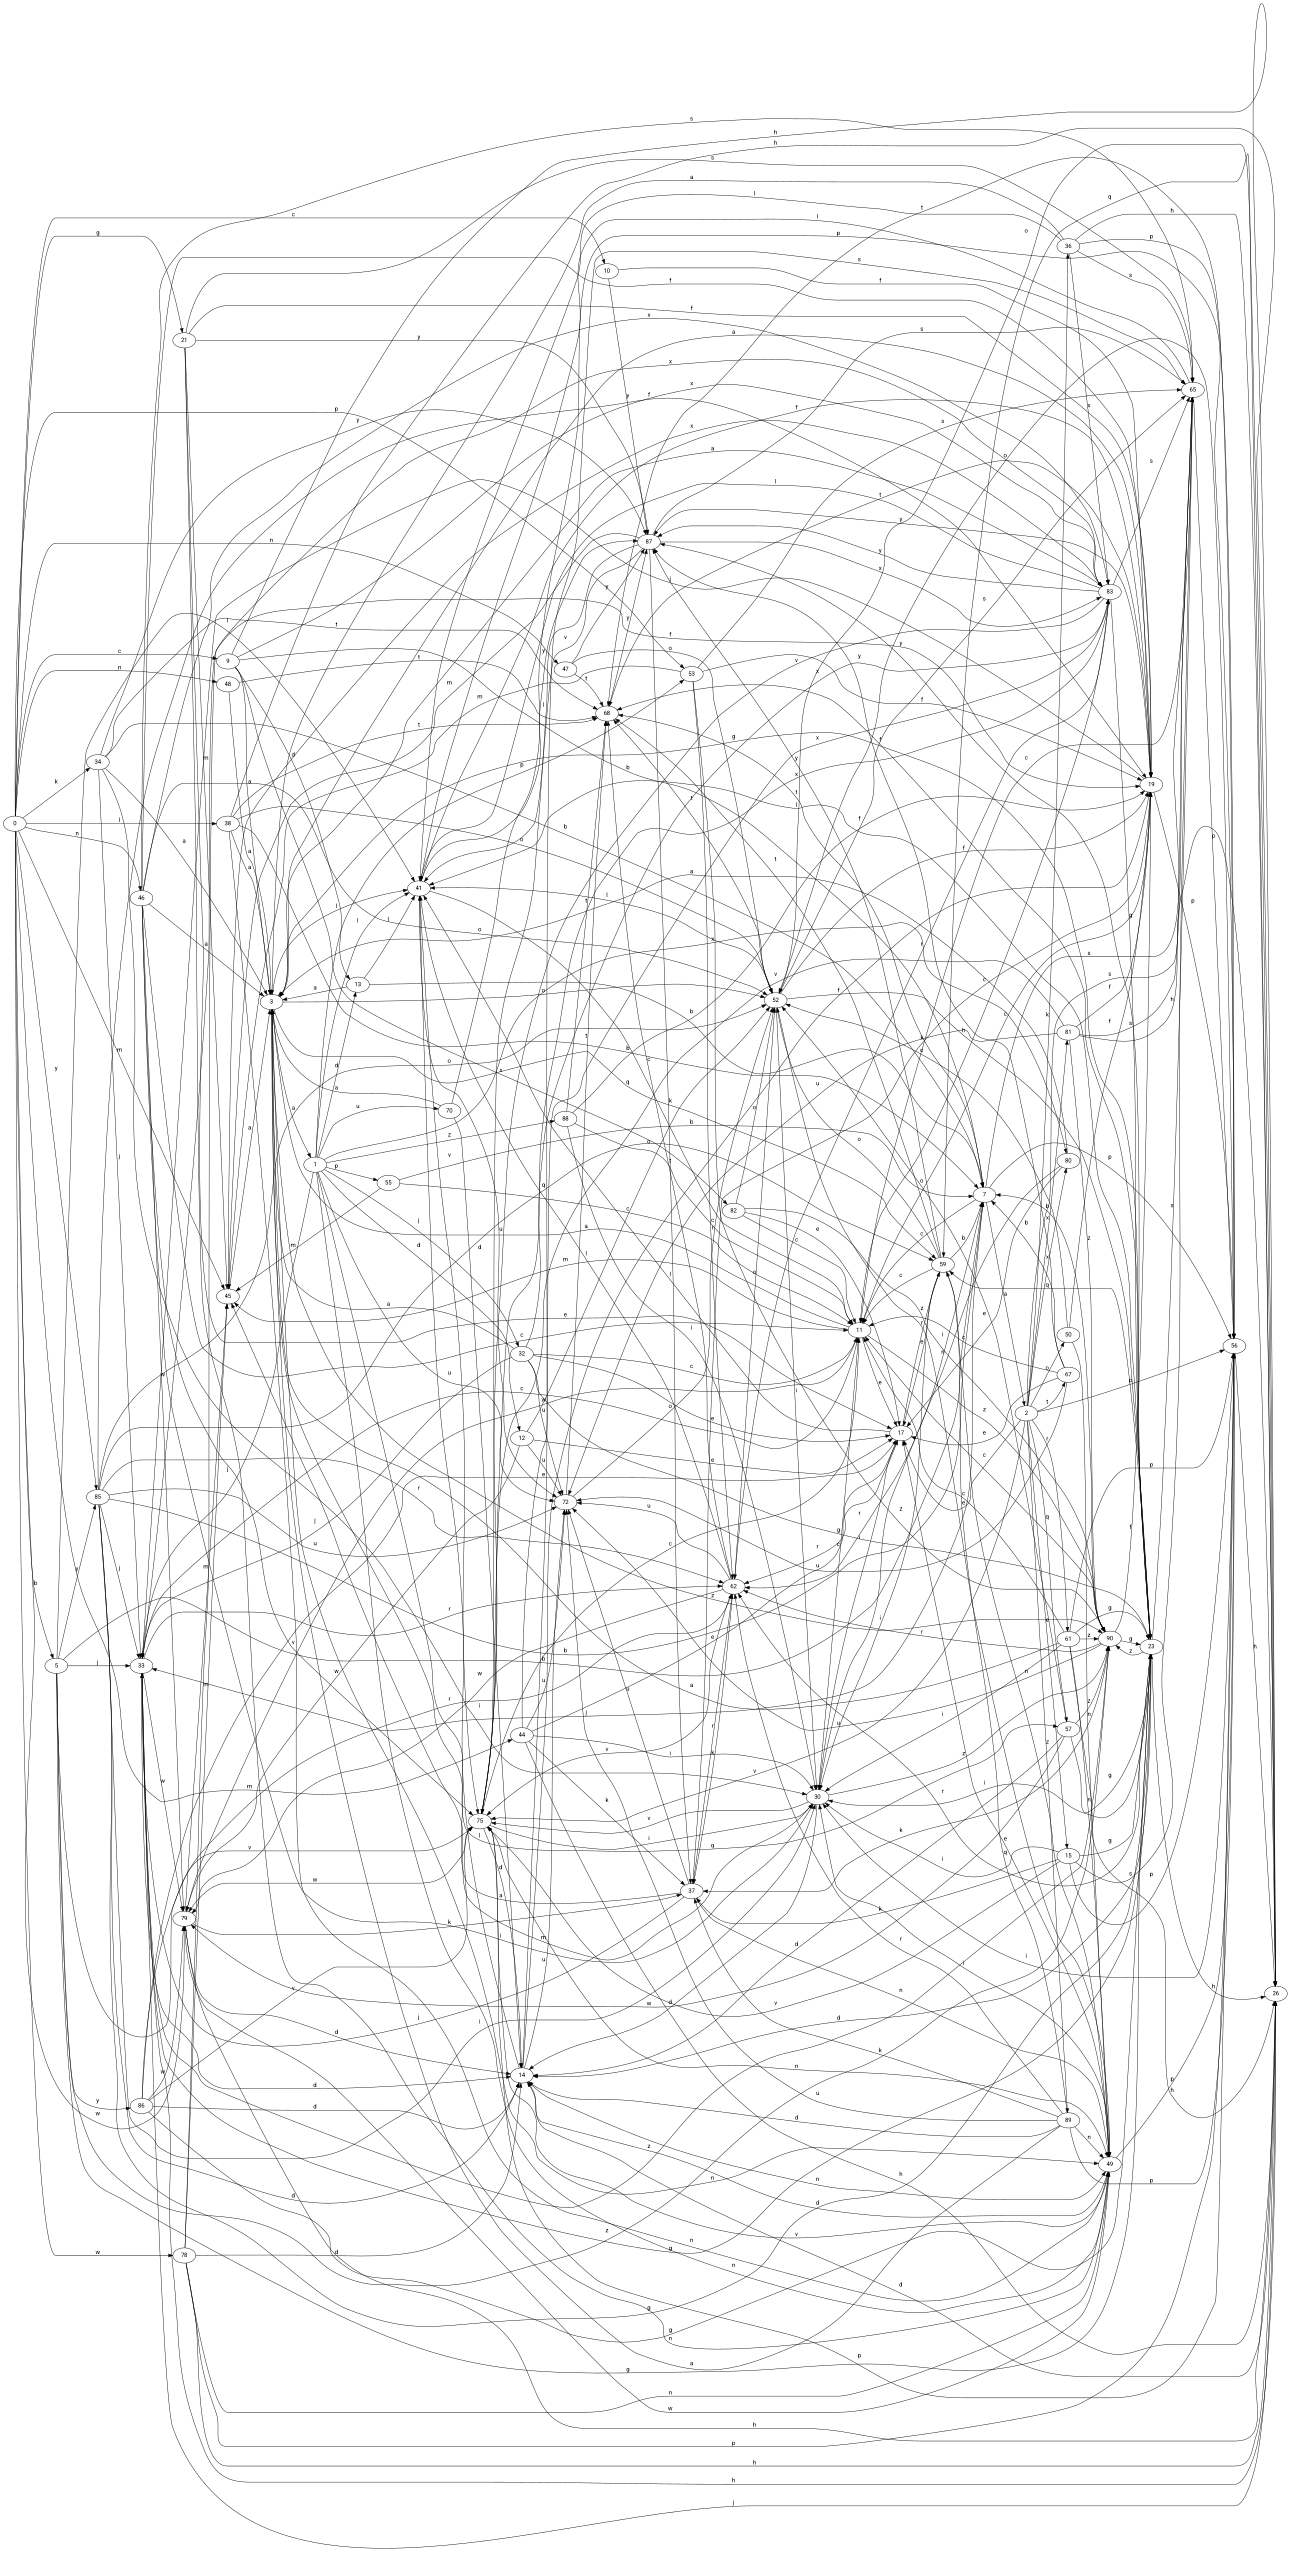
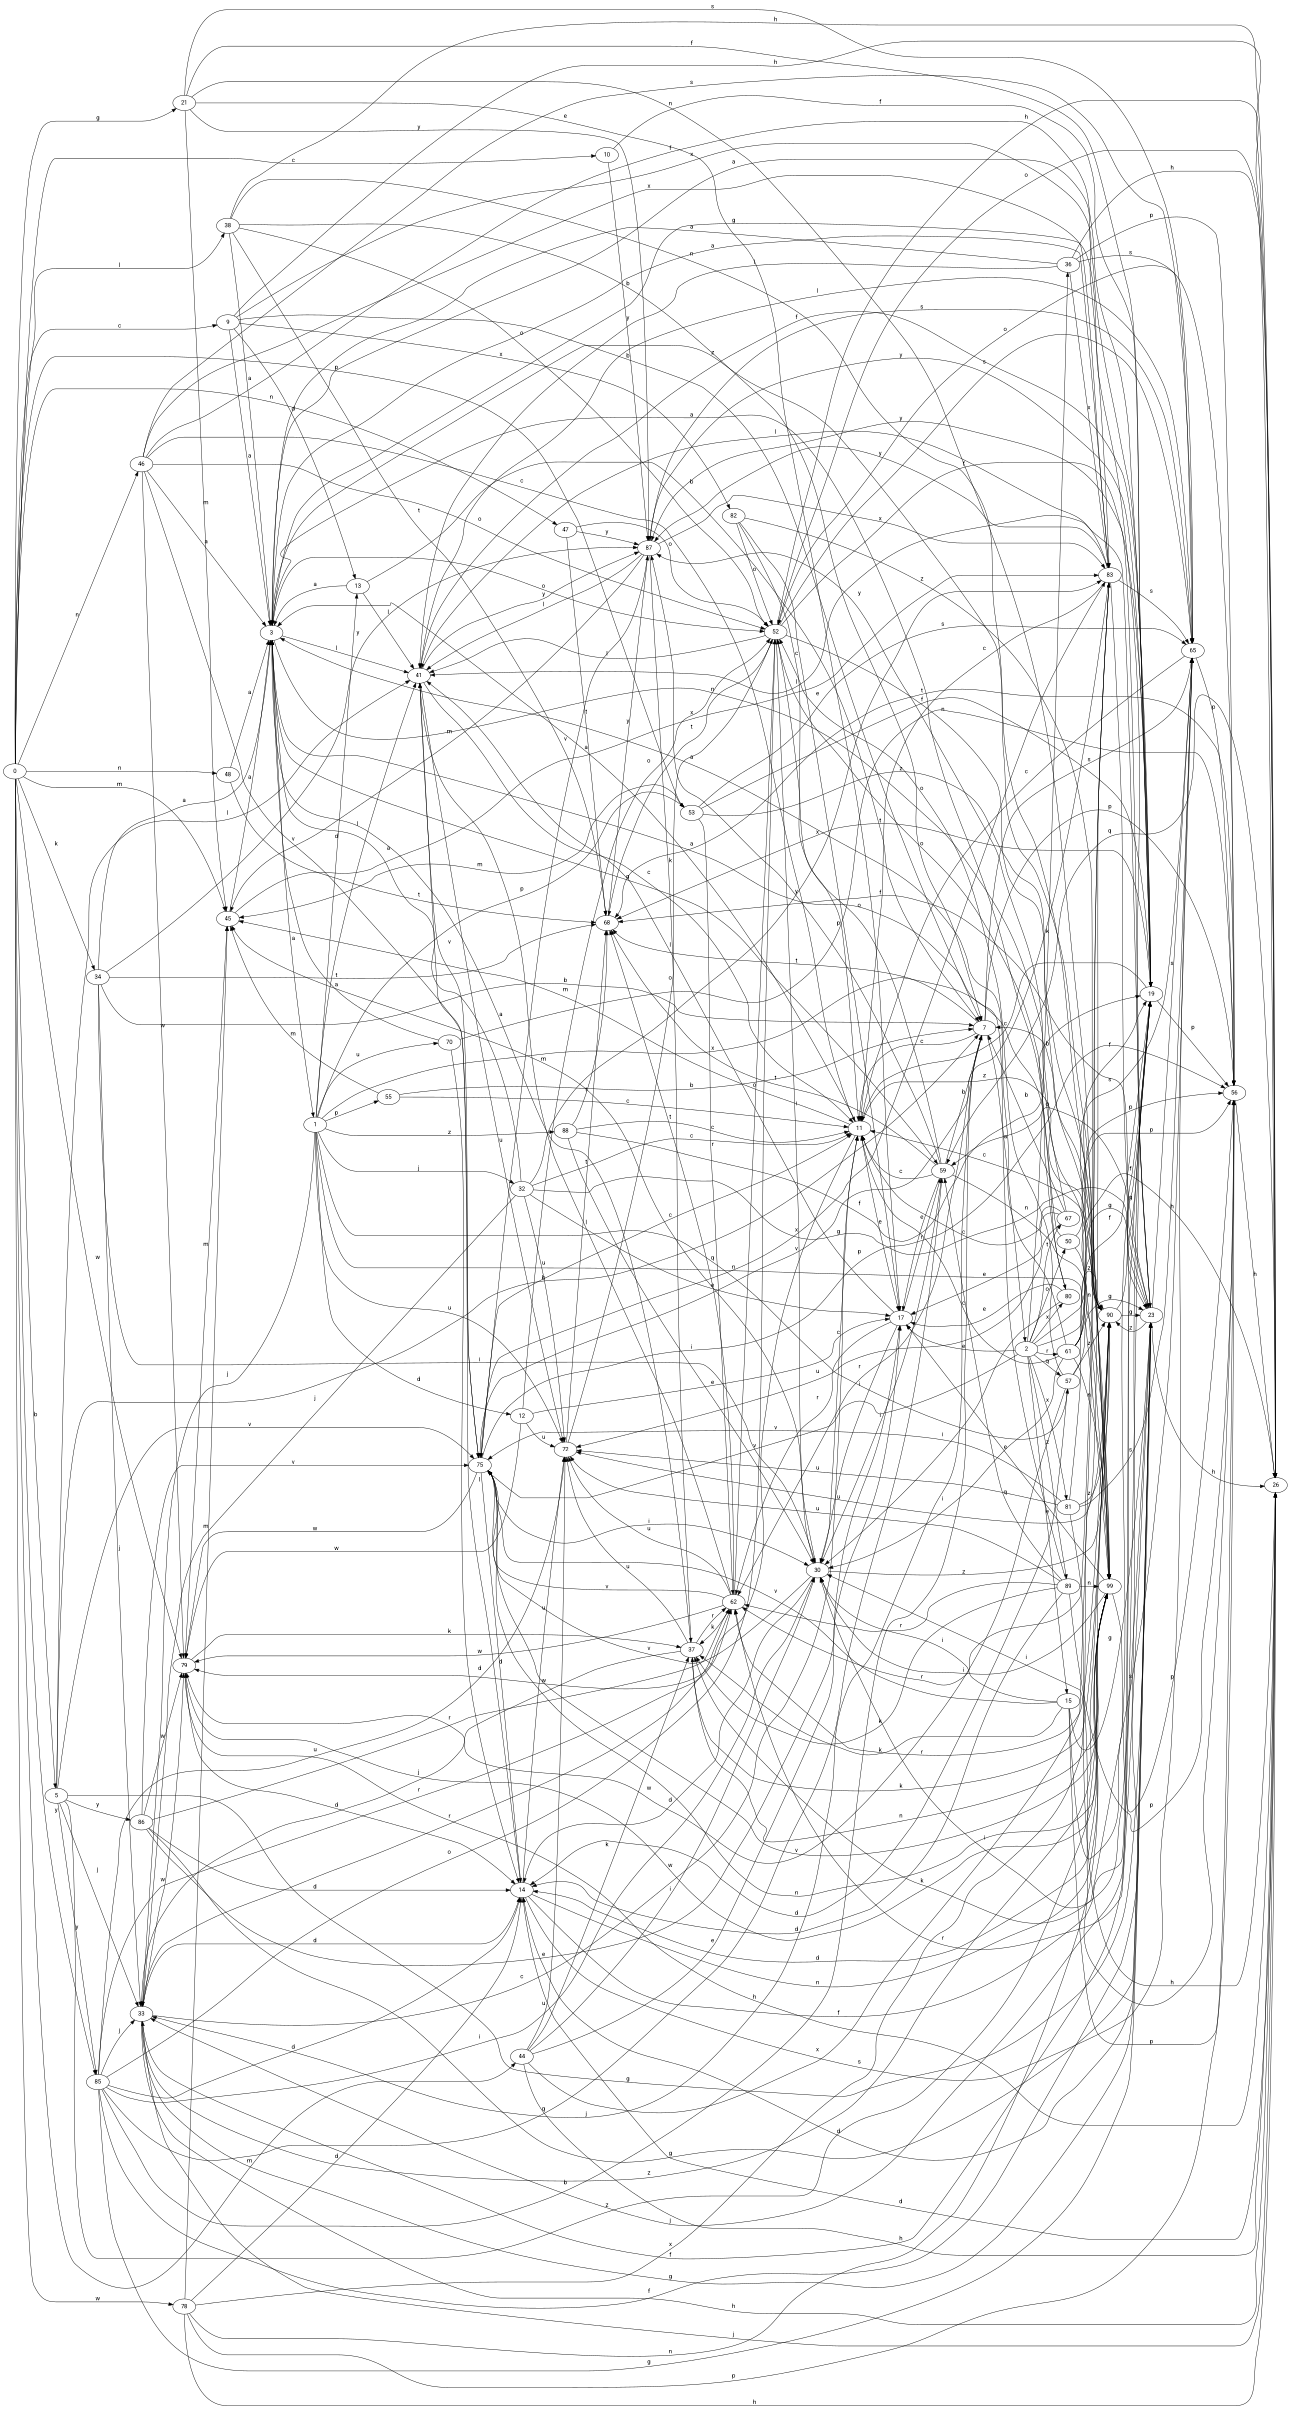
  strict digraph {
    fontname=Roboto
    rankdir=LR
    node [fontname=Roboto]
    edge [fontname=Roboto]
    0
    5
    9
    10
    21
    34
    38
    44
    45
    46
    47
    48
    53
    78
    79
    85
    33
    41
    75
    23
    90
    7
    86
    13
    3
    26
    82
    83
    19
    87
-   49
+   49 [label=99]
    17
    65
    68
    30
    52
    72
    37
    11
    62
    56
    14
    59
    1
    12
    32
    55
    57
    70
    80
    88
    2
    15
    36
    50
    61
    67
    81
    89
    0 -> 5 [label=b]
    0 -> 9 [label=c]
    0 -> 10 [label=c]
    0 -> 21 [label=g]
    0 -> 34 [label=k]
    0 -> 38 [label=l]
    0 -> 44 [label=m]
    0 -> 45 [label=m]
    0 -> 46 [label=n]
    0 -> 47 [label=n]
    0 -> 48 [label=n]
    0 -> 53 [label=p]
    0 -> 78 [label=w]
    0 -> 79 [label=w]
    0 -> 85 [label=y]
    5 -> 85 [label=y]
    5 -> 33 [label=j]
    5 -> 41 [label=l]
    5 -> 75 [label=v]
    5 -> 23 [label=g]
    5 -> 90 [label=z]
    5 -> 7 [label=b]
    5 -> 86 [label=y]
    9 -> 7 [label=b]
    9 -> 13 [label=d]
    9 -> 3 [label=a]
    9 -> 26 [label=h]
    9 -> 82 [label=x]
    9 -> 83 [label=x]
    10 -> 19 [label=f]
    10 -> 87 [label=y]
    21 -> 45 [label=m]
    21 -> 19 [label=f]
    21 -> 87 [label=y]
    21 -> 49 [label=n]
    21 -> 17 [label=e]
    21 -> 65 [label=s]
    34 -> 33 [label=j]
    34 -> 7 [label=b]
    34 -> 3 [label=a]
    34 -> 87 [label=y]
    34 -> 68 [label=t]
    34 -> 30 [label=i]
    38 -> 7 [label=b]
    38 -> 3 [label=a]
    38 -> 26 [label=h]
    38 -> 49 [label=n]
    38 -> 68 [label=t]
    38 -> 52 [label=o]
    44 -> 26 [label=h]
    44 -> 83 [label=x]
    44 -> 17 [label=e]
    44 -> 30 [label=i]
    44 -> 72 [label=u]
    44 -> 37 [label=k]
    45 -> 3 [label=a]
    45 -> 83 [label=x]
    46 -> 79 [label=w]
    46 -> 75 [label=v]
    46 -> 3 [label=a]
    46 -> 83 [label=x]
    46 -> 19 [label=f]
    46 -> 65 [label=s]
-   46 -> 30 [label=i]
    46 -> 52 [label=o]
    46 -> 11 [label=c]
    47 -> 87 [label=y]
    47 -> 68 [label=t]
    47 -> 52 [label=o]
    48 -> 3 [label=a]
    48 -> 68 [label=t]
    53 -> 45 [label=m]
    53 -> 90 [label=z]
    53 -> 19 [label=f]
    53 -> 65 [label=s]
    53 -> 62 [label=r]
    78 -> 45 [label=m]
    78 -> 26 [label=h]
    78 -> 83 [label=x]
    78 -> 49 [label=n]
    78 -> 56 [label=p]
    78 -> 14 [label=d]
    79 -> 45 [label=m]
    79 -> 26 [label=h]
    79 -> 37 [label=k]
    79 -> 14 [label=d]
    85 -> 33 [label=j]
    85 -> 23 [label=g]
    85 -> 7 [label=b]
    85 -> 19 [label=f]
    85 -> 30 [label=i]
    85 -> 52 [label=o]
    85 -> 72 [label=u]
    85 -> 62 [label=r]
    85 -> 14 [label=d]
    85 -> 59 [label=q]
    33 -> 79 [label=w]
    33 -> 23 [label=g]
    33 -> 90 [label=z]
    33 -> 26 [label=h]
    33 -> 19 [label=f]
    33 -> 11 [label=c]
    33 -> 62 [label=r]
    33 -> 14 [label=d]
    41 -> 75 [label=v]
    41 -> 19 [label=f]
    41 -> 87 [label=y]
    41 -> 72 [label=u]
    41 -> 11 [label=c]
    75 -> 79 [label=w]
    75 -> 83 [label=x]
    75 -> 49 [label=n]
    75 -> 30 [label=i]
    75 -> 11 [label=c]
    75 -> 56 [label=p]
    75 -> 14 [label=d]
    23 -> 41 [label=l]
    23 -> 90 [label=z]
    23 -> 26 [label=h]
    23 -> 87 [label=y]
    23 -> 65 [label=s]
    23 -> 68 [label=f]
    23 -> 30 [label=i]
    23 -> 62 [label=r]
    23 -> 14 [label=d]
    23 -> 59 [label=q]
    90 -> 23 [label=g]
    90 -> 7 [label=b]
    90 -> 19 [label=f]
    90 -> 72 [label=u]
    90 -> 37 [label=k]
    90 -> 11 [label=c]
    90 -> 62 [label=r]
    7 -> 33 [label=j]
    7 -> 65 [label=s]
    7 -> 68 [label=t]
    7 -> 11 [label=c]
    7 -> 62 [label=r]
    7 -> 56 [label=p]
    7 -> 2 [label=a]
    86 -> 79 [label=w]
    86 -> 75 [label=v]
    86 -> 23 [label=g]
    86 -> 17 [label=e]
    86 -> 62 [label=r]
    86 -> 14 [label=d]
    13 -> 41 [label=l]
    13 -> 7 [label=b]
    13 -> 3 [label=a]
    3 -> 41 [label=l]
    3 -> 23 [label=g]
    3 -> 90 [label=z]
    3 -> 49 [label=n]
    3 -> 52 [label=o]
    3 -> 59 [label=q]
    3 -> 1 [label=a]
    26 -> 33 [label=j]
    26 -> 52 [label=o]
    26 -> 14 [label=d]
    26 -> 59 [label=q]
    82 -> 90 [label=z]
    82 -> 17 [label=e]
    82 -> 52 [label=o]
    82 -> 11 [label=c]
    83 -> 41 [label=l]
    83 -> 75 [label=v]
    83 -> 23 [label=g]
    83 -> 3 [label=a]
    83 -> 87 [label=y]
    83 -> 65 [label=s]
    83 -> 11 [label=c]
    83 -> 62 [label=r]
    19 -> 33 [label=j]
    19 -> 3 [label=a]
    19 -> 87 [label=y]
    19 -> 68 [label=t]
    19 -> 37 [label=k]
    19 -> 11 [label=c]
    19 -> 56 [label=p]
    87 -> 45 [label=m]
    87 -> 41 [label=l]
    87 -> 75 [label=v]
    87 -> 83 [label=x]
    87 -> 65 [label=s]
    87 -> 37 [label=k]
    49 -> 79 [label=w]
    49 -> 75 [label=v]
    49 -> 17 [label=e]
    49 -> 30 [label=i]
    49 -> 56 [label=p]
    49 -> 14 [label=d]
    17 -> 41 [label=l]
    17 -> 30 [label=i]
    17 -> 62 [label=r]
    17 -> 59 [label=r]
    65 -> 41 [label=l]
    65 -> 11 [label=c]
    65 -> 56 [label=p]
    68 -> 87 [label=y]
    30 -> 45 [label=m]
    30 -> 75 [label=v]
    30 -> 90 [label=z]
    30 -> 11 [label=c]
    30 -> 14 [label=d]
    52 -> 41 [label=l]
-   52 -> 23 [label=h]
+   52 -> 26 [label=h]
    52 -> 19 [label=f]
    52 -> 49 [label=n]
    52 -> 65 [label=s]
    52 -> 68 [label=t]
    52 -> 30 [label=i]
    72 -> 68 [label=t]
    72 -> 52 [label=o]
    37 -> 33 [label=j]
    37 -> 3 [label=a]
    37 -> 49 [label=n]
    37 -> 72 [label=u]
    37 -> 62 [label=r]
    11 -> 45 [label=m]
    11 -> 79 [label=w]
    11 -> 90 [label=z]
    11 -> 3 [label=a]
    11 -> 17 [label=e]
    62 -> 79 [label=w]
    62 -> 41 [label=l]
    62 -> 75 [label=v]
    62 -> 68 [label=t]
    62 -> 52 [label=o]
    62 -> 72 [label=u]
    62 -> 37 [label=k]
    56 -> 26 [label=h]
    56 -> 68 [label=t]
    56 -> 30 [label=i]
    56 -> 52 [label=o]
    14 -> 41 [label=l]
    14 -> 19 [label=f]
    14 -> 49 [label=n]
    14 -> 65 [label=s]
    14 -> 72 [label=u]
    59 -> 7 [label=b]
    59 -> 87 [label=y]
    59 -> 49 [label=n]
    59 -> 17 [label=e]
    59 -> 68 [label=t]
    59 -> 30 [label=i]
    59 -> 52 [label=o]
    59 -> 11 [label=c]
    1 -> 53 [label=p]
    1 -> 33 [label=j]
    1 -> 41 [label=l]
    1 -> 13 [label=d]
    1 -> 49 [label=n]
    1 -> 72 [label=u]
    1 -> 12 [label=d]
    1 -> 32 [label=j]
    1 -> 55 [label=p]
    1 -> 57 [label=q]
    1 -> 70 [label=u]
    1 -> 80 [label=x]
    1 -> 88 [label=z]
    12 -> 79 [label=w]
    12 -> 17 [label=e]
    12 -> 52 [label=o]
    12 -> 72 [label=u]
    32 -> 33 [label=j]
    32 -> 23 [label=g]
    32 -> 3 [label=a]
    32 -> 83 [label=x]
    32 -> 17 [label=e]
    32 -> 72 [label=u]
    32 -> 11 [label=c]
    55 -> 45 [label=m]
    55 -> 7 [label=b]
    55 -> 11 [label=c]
    57 -> 79 [label=w]
    57 -> 23 [label=g]
    57 -> 90 [label=z]
    57 -> 52 [label=o]
    57 -> 14 [label=d]
    70 -> 3 [label=a]
    70 -> 56 [label=p]
    70 -> 14 [label=d]
    80 -> 3 [label=a]
    80 -> 17 [label=e]
    80 -> 30 [label=i]
    88 -> 19 [label=f]
    88 -> 68 [label=t]
    88 -> 30 [label=i]
    88 -> 11 [label=c]
    2 -> 75 [label=v]
    2 -> 17 [label=e]
    2 -> 65 [label=s]
    2 -> 56 [label=p]
    2 -> 57 [label=q]
    2 -> 80 [label=x]
    2 -> 15 [label=e]
    2 -> 36 [label=k]
    2 -> 50 [label=o]
    2 -> 61 [label=r]
    2 -> 67 [label=t]
    2 -> 81 [label=x]
    2 -> 89 [label=z]
    15 -> 75 [label=v]
    15 -> 23 [label=g]
    15 -> 65 [label=s]
    15 -> 30 [label=i]
    15 -> 37 [label=k]
    15 -> 56 [label=p]
    36 -> 41 [label=l]
    36 -> 3 [label=a]
    36 -> 26 [label=h]
    36 -> 83 [label=x]
    36 -> 65 [label=s]
    36 -> 56 [label=p]
    50 -> 19 [label=f]
    50 -> 49 [label=n]
    50 -> 52 [label=o]
    61 -> 23 [label=g]
    61 -> 90 [label=z]
    61 -> 3 [label=a]
    61 -> 26 [label=h]
    61 -> 49 [label=n]
    61 -> 30 [label=i]
    61 -> 11 [label=c]
    61 -> 56 [label=p]
    67 -> 7 [label=b]
    67 -> 87 [label=y]
    67 -> 17 [label=e]
    67 -> 72 [label=u]
    67 -> 11 [label=c]
    81 -> 75 [label=v]
    81 -> 90 [label=z]
    81 -> 26 [label=h]
    81 -> 19 [label=f]
    81 -> 65 [label=s]
    81 -> 72 [label=u]
    89 -> 3 [label=a]
    89 -> 49 [label=n]
    89 -> 72 [label=u]
    89 -> 37 [label=k]
    89 -> 62 [label=r]
    89 -> 56 [label=p]
    89 -> 14 [label=d]
    89 -> 59 [label=q]
  }
